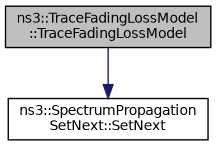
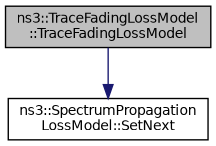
  digraph {
    rankdir=TB
    node [color=black fontname=Helvetica fontsize=10 shape=record style=filled]
    n1 [fillcolor=grey75 fontcolor=black height=0.2 label="ns3::TraceFadingLossModel\l::TraceFadingLossModel" width=0.4]
-   n2 [fillcolor=white height=0.2 label="ns3::SpectrumPropagation\lSetNext::SetNext" width=0.4]
+   n2 [fillcolor=white height=0.2 label="ns3::SpectrumPropagation\lLossModel::SetNext" width=0.4]
    n1 -> n2 [color=midnightblue fontname=Helvetica fontsize=10 labelfontname=Helvetica labelfontsize=10 style=solid]
  }
